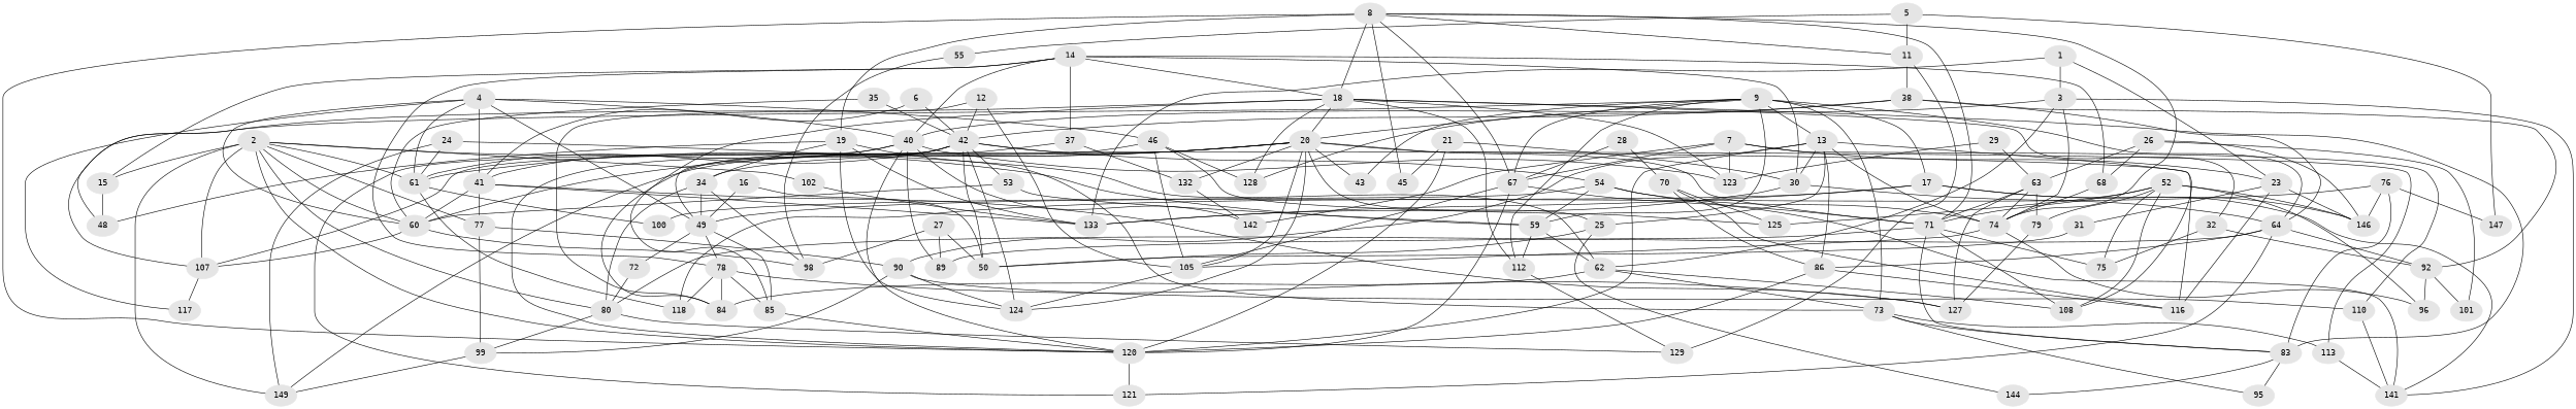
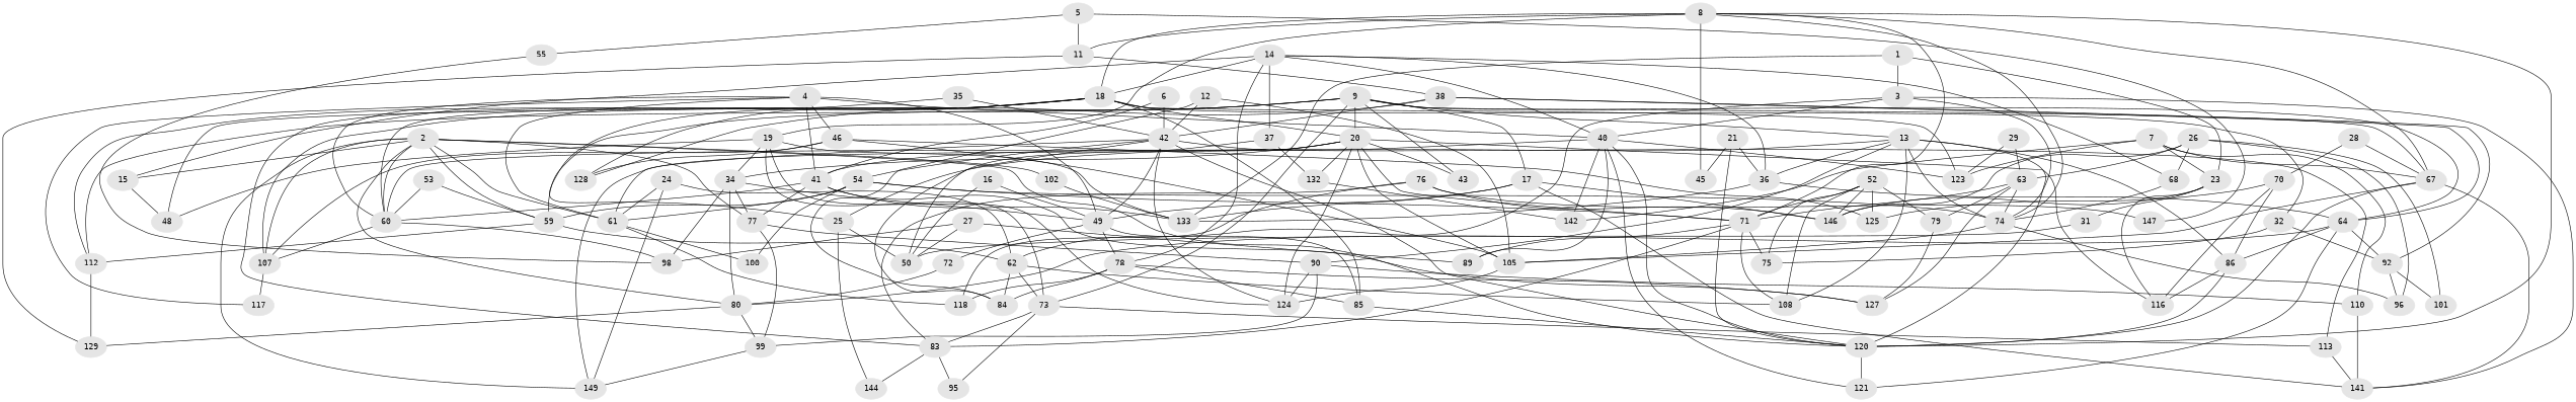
  graph {
    fontname="DejaVu Sans Mono"
    node [color=gray90 fontname="DejaVu Sans Mono" style=filled]
    edge [fontname="DejaVu Sans Mono"]
    3 [super="+58"]
    40 [super="+87"]
    62 [super="+81"]
    74 [super="+122"]
    141
    1
    23 [super="+57"]
    133
    146
    116 [super="+135"]
    31
    2 [super="+88"]
    15
    59
    60 [super="+115"]
    61 [super="+66"]
    77 [super="+131"]
    80 [super="+93"]
    102
    107 [super="+130"]
    120 [super="+143"]
    149
    48
    112
    98
    100
    118
    90 [super="+148"]
    99
    129
    117
    121 [super="+136"]
    41 [super="+47"]
    123
    142
    89
    73 [super="+138"]
    84
    108 [super="+111"]
    105 [super="+140"]
    96
    4 [super="+22"]
    46
    49 [super="+65"]
    127
    128
    125
    78 [super="+97"]
    85 [super="+94"]
    72
    5
    11
    55
    147
    38 [super="+39"]
    6
    42 [super="+51"]
    50 [super="+103"]
    124
    53
    54 [super="+134"]
    113
    7 [super="+33"]
    67
    110
    8 [super="+91"]
    18 [super="+82"]
    19 [super="+30"]
    45
    71
    20 [super="+114"]
    32
    83 [super="+139"]
    34 [super="+69"]
    75
    9 [super="+126"]
    13 [super="+44"]
    17 [super="+56"]
    43
    64 [super="+104"]
    25
-   36 [super="+109" label=30]
+   36 [super="+109"]
    86 [super="+106"]
    132
    92 [super="+119"]
    95
    101
    12
    144
    14 [super="+137"]
    37
    68
    16
    21
    24
    26
    63
    79
    27
    28
    70
    29
    35
    52 [super="+145"]
    76
    3 -- 40
    3 -- 62
    3 -- 74
    3 -- 141
    40 -- 120
    40 -- 121
    40 -- 41
    40 -- 123
    40 -- 142
    40 -- 89
    62 -- 73
    62 -- 84
    62 -- 108
    74 -- 105
    74 -- 96
    1 -- 3
    1 -- 23
    1 -- 133
    23 -- 146
    23 -- 116
    23 -- 31
    31 -- 50
    2 -- 15
    2 -- 59
    2 -- 60
    2 -- 61
    2 -- 77
    2 -- 80
    2 -- 102
    2 -- 107
    2 -- 120
    2 -- 149
    15 -- 48
    59 -- 62
    59 -- 112
    60 -- 107
    60 -- 98
    61 -- 100
    61 -- 118
    77 -- 90
    77 -- 99
    80 -- 99
    80 -- 129
    102 -- 133
    107 -- 117
    120 -- 121
    112 -- 129
    90 -- 99
    90 -- 124
    90 -- 110
    99 -- 149
    41 -- 133
    41 -- 60
    41 -- 77
    41 -- 127
    73 -- 113
    73 -- 83
    73 -- 95
    105 -- 124
    4 -- 40
    4 -- 60
    4 -- 61
    4 -- 117
    4 -- 41
    4 -- 46
    4 -- 49
    46 -- 107
    46 -- 105
    46 -- 128
    46 -- 125
    49 -- 78
    49 -- 85
    49 -- 72
    78 -- 118
    78 -- 84
    78 -- 127
    78 -- 85
    85 -- 120
    72 -- 80
    5 -- 11
    5 -- 55
    5 -- 147
    11 -- 129
    11 -- 38
    55 -- 98
    38 -- 128
    38 -- 42
    38 -- 64
    38 -- 92 [weight=2]
    6 -- 41
    6 -- 42
    42 -- 61
    42 -- 120
    42 -- 49
    42 -- 50
    42 -- 124
-   42 -- 53
    42 -- 54
    42 -- 113
    53 -- 59
    53 -- 60
    54 -- 74
    54 -- 59
    54 -- 100
    54 -- 71
    113 -- 141
    7 -- 23
    7 -- 123
    7 -- 142
    7 -- 67
    7 -- 110
    67 -- 141
    67 -- 120
    67 -- 105
    110 -- 141
    8 -- 74
    8 -- 120
    8 -- 11
    8 -- 67
    8 -- 18 [weight=2]
    8 -- 19
    8 -- 45
    8 -- 71
    18 -- 48
    18 -- 112
    18 -- 123
    18 -- 128
    18 -- 85
    18 -- 20
    18 -- 32
    18 -- 83
    19 -- 133
    19 -- 48
    19 -- 73
    19 -- 124
    19 -- 34
    71 -- 89
    71 -- 108
    71 -- 83
    71 -- 75
    20 -- 116
    20 -- 60
-   20 -- 61
+   54 -- 61
    20 -- 149
    20 -- 105
    20 -- 124
    20 -- 71
    20 -- 34
    20 -- 43
-   20 -- 25
+   18 -- 25
    20 -- 132
    32 -- 75
    32 -- 92
    83 -- 95
    83 -- 144
+   34 -- 77
    34 -- 80
    34 -- 98
    34 -- 49
    9 -- 59 [weight=2]
    9 -- 107
    9 -- 112
    9 -- 73
    9 -- 67
    9 -- 20
    9 -- 13
    9 -- 17
    9 -- 43
    9 -- 64
    13 -- 74
    13 -- 120 [weight=2]
    13 -- 90
    13 -- 108
    13 -- 25
    13 -- 36
    13 -- 86
    17 -- 141
    17 -- 133
    17 -- 146
    17 -- 49
    64 -- 80
    64 -- 121
    64 -- 86
    64 -- 92
    25 -- 50
    25 -- 144
    36 -- 133
    36 -- 64
    86 -- 116
    86 -- 120
    132 -- 142
    92 -- 96
    92 -- 101
    12 -- 84
    12 -- 105
    12 -- 42
    14 -- 40
    14 -- 15
    14 -- 78
    14 -- 18
    14 -- 36
    14 -- 37
    14 -- 68
    37 -- 84
    37 -- 132
    68 -- 74
    16 -- 49
    16 -- 50
    21 -- 120
    21 -- 45
    21 -- 36
    24 -- 62
    24 -- 61
    24 -- 149
    26 -- 146
    26 -- 101
    26 -- 68
    26 -- 63
    63 -- 74
    63 -- 127
    63 -- 71
    63 -- 79
    79 -- 127
    27 -- 98
    27 -- 89
    27 -- 50
    28 -- 67
    28 -- 70
    70 -- 116
    70 -- 125
    70 -- 86
    29 -- 123
    29 -- 63
    35 -- 60
    35 -- 42
    52 -- 146
    52 -- 108
-   52 -- 96
+   26 -- 96
    52 -- 125
    52 -- 71
    52 -- 75
    52 -- 79
    76 -- 146
    76 -- 118
    76 -- 147
    76 -- 83
  }
